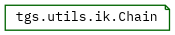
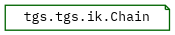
  digraph {
    rankdir=TB
    fontname="IBM Plex Mono"
-   n1 [color=darkgreen fillcolor=white fontname="IBM Plex Mono" fontsize=10 height=0.2 label="tgs.utils.ik.Chain" shape=note style=filled width=0.4]
+   n1 [color=darkgreen fillcolor=white fontname="IBM Plex Mono" fontsize=10 height=0.2 label="tgs.tgs.ik.Chain" shape=note style=filled width=0.4]
  }
